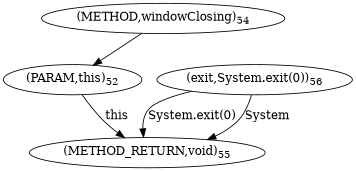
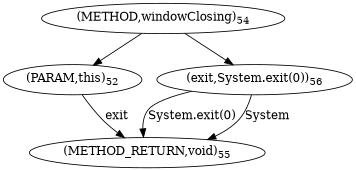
  digraph {
    n1 [label=<(METHOD,windowClosing)<SUB>54</SUB>>]
    n2 [label=<(PARAM,this)<SUB>52</SUB>>]
    n3 [label=<(exit,System.exit(0))<SUB>56</SUB>>]
    n4 [label=<(METHOD_RETURN,void)<SUB>55</SUB>>]
    n1 -> n2
-   n2 -> n4 [label=this]
+   n1 -> n3
+   n2 -> n4 [label=exit]
    n3 -> n4 [label="System.exit(0)"]
    n3 -> n4 [label=System]
  }
